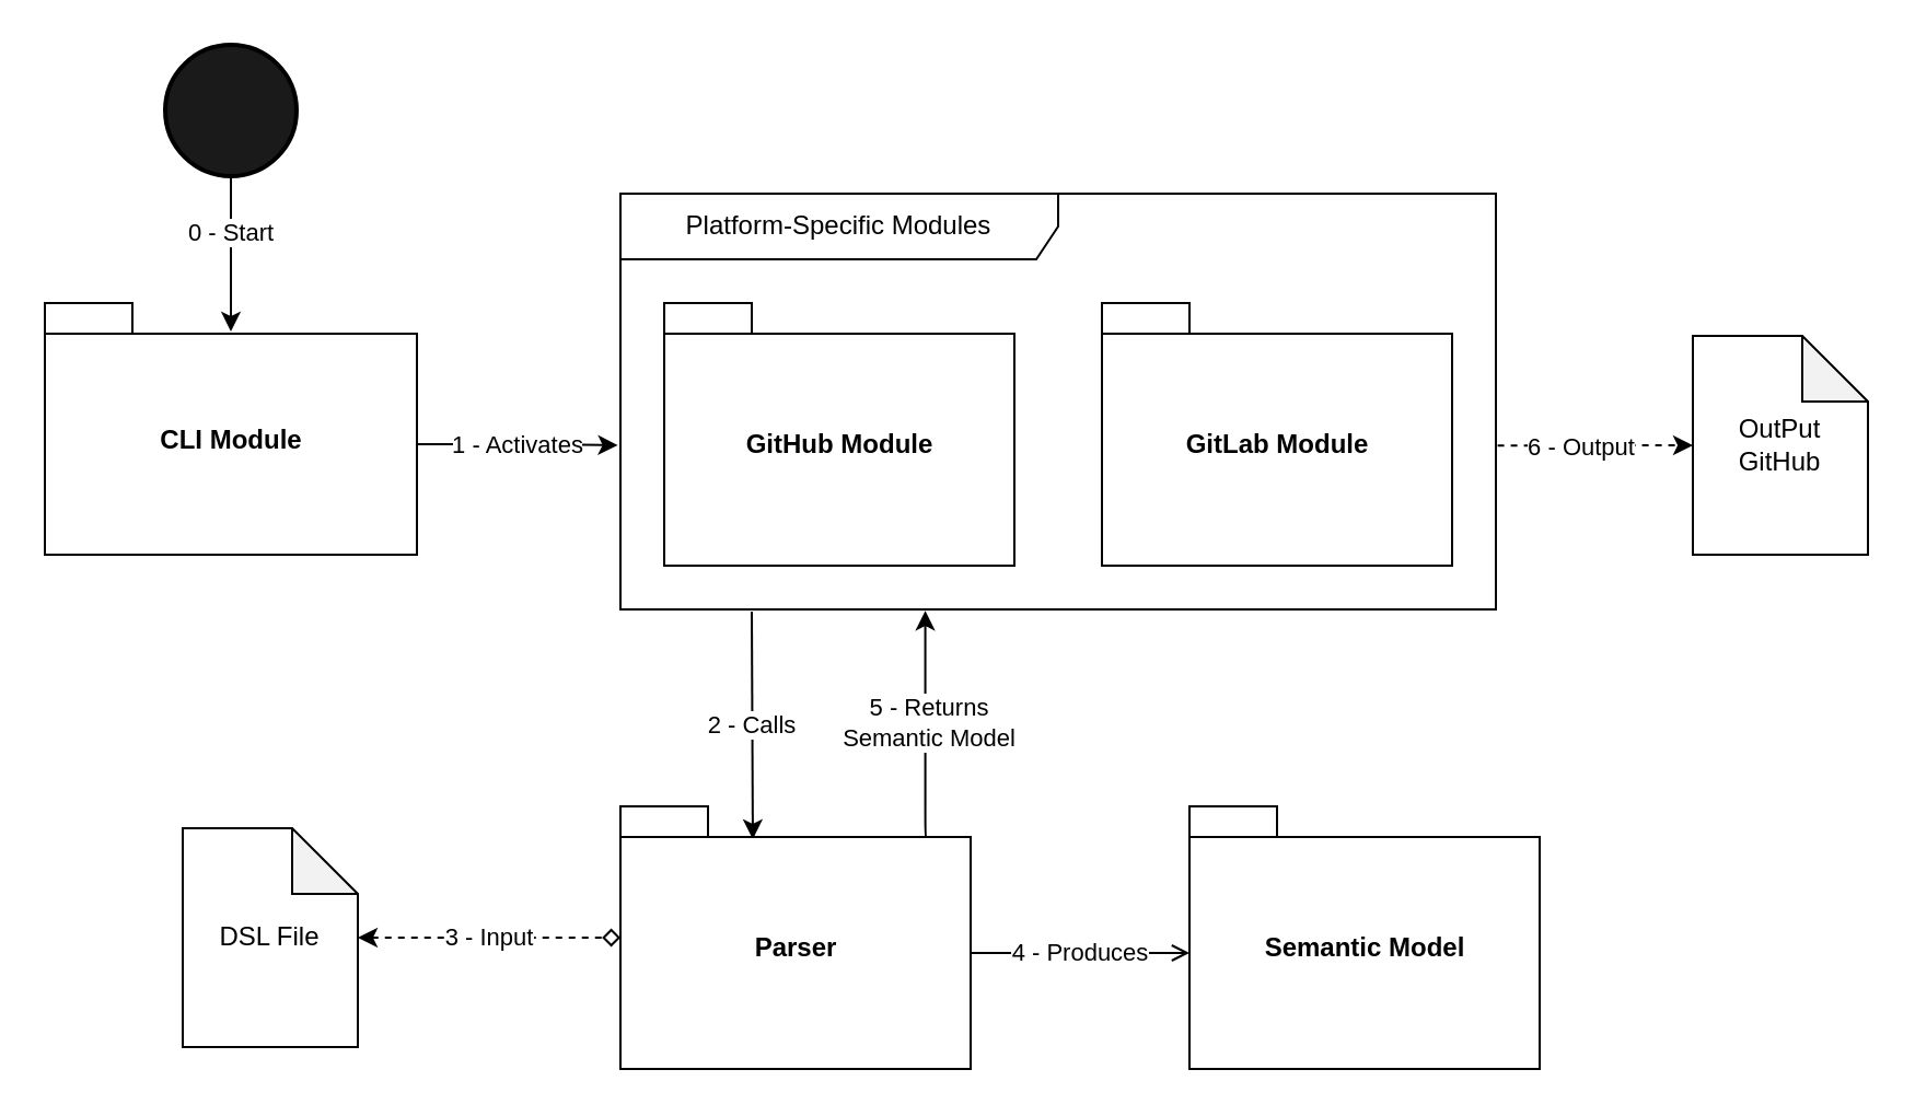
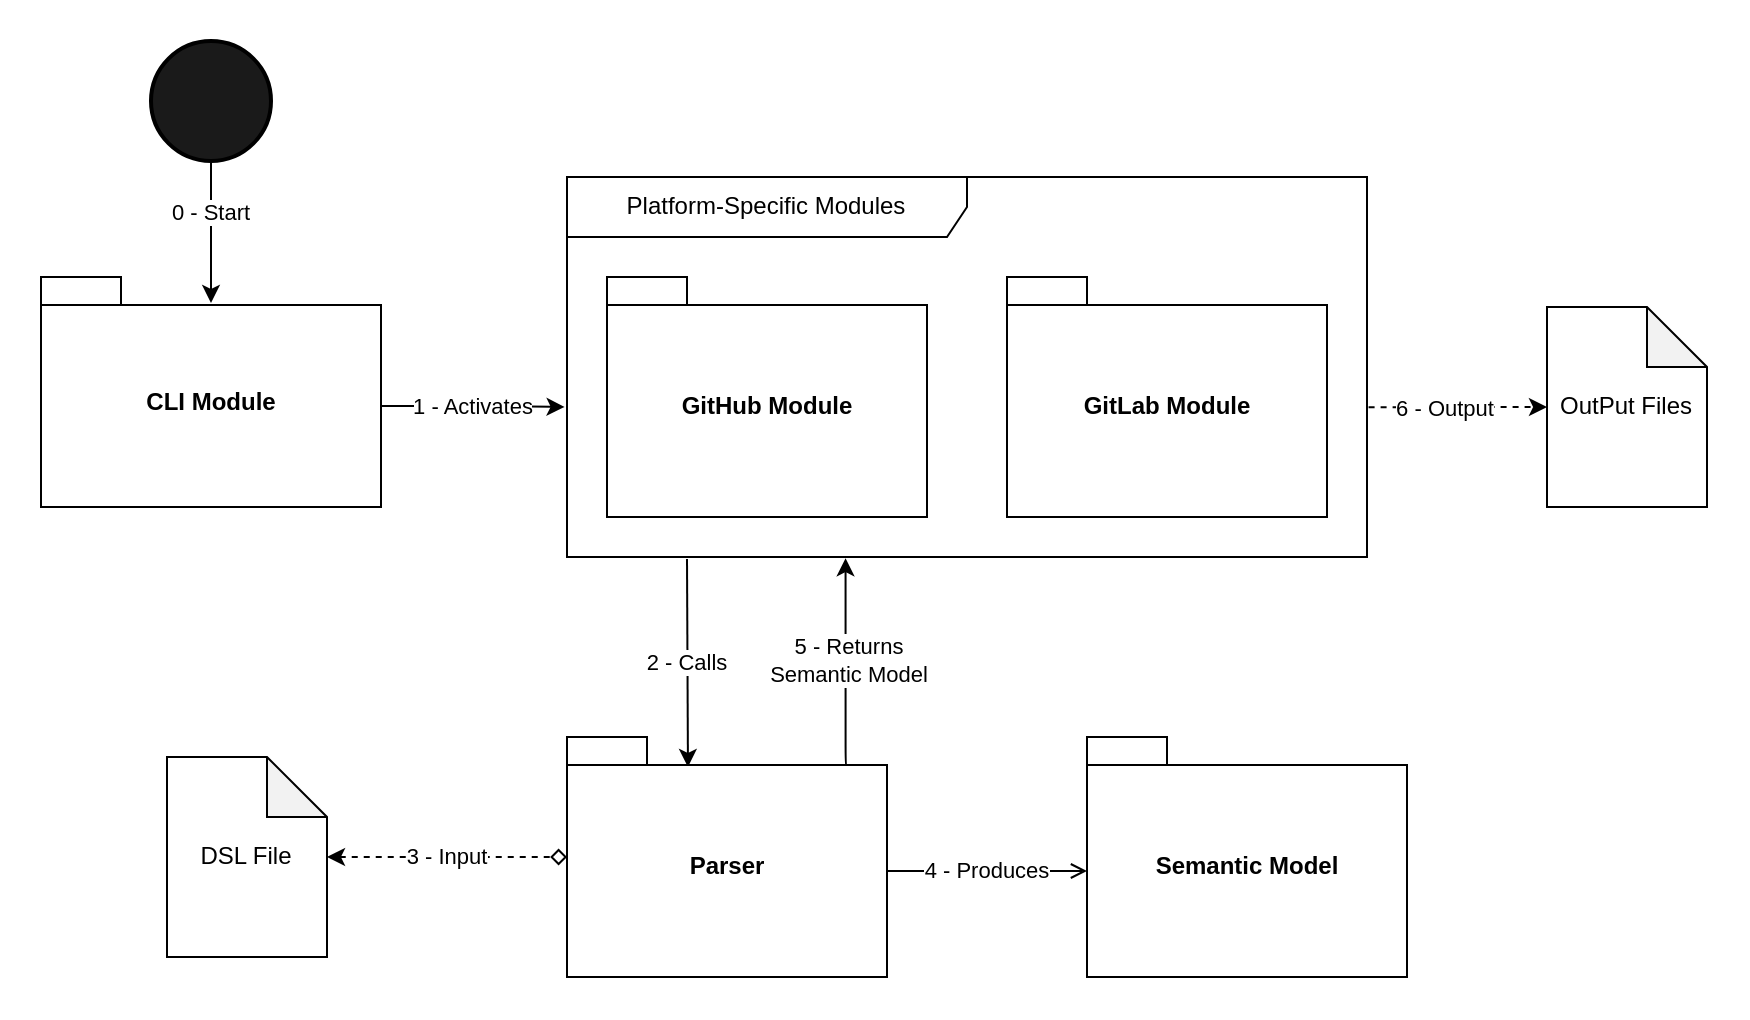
  <mxCell id="0" />
  <mxCell id="1" parent="0" />
  <mxCell id="2" value="Platform-Specific Modules" style="shape=umlFrame;whiteSpace=wrap;html=1;width=200;height=30;" vertex="1" parent="1"><mxGeometry x="283" width="400" height="190" as="geometry" y="88" /></mxCell>
  <mxCell id="3" value="1 - Activates" style="edgeStyle=orthogonalEdgeStyle;html=1;exitX=0;exitY=0;exitDx=170;exitDy=64.5;exitPerimeter=0;entryX=-0.003;entryY=0.605;entryDx=0;entryDy=0;entryPerimeter=0;startArrow=none;startFill=0;endArrow=classic;endFill=1;" edge="1" parent="1" source="4" target="2"><mxGeometry relative="1" as="geometry" /></mxCell>
  <mxCell id="4" value="CLI Module" style="shape=folder;fontStyle=1;spacingTop=10;tabWidth=40;tabHeight=14;tabPosition=left;html=1;" parent="1" vertex="1"><mxGeometry x="20" y="138" width="170" height="115" as="geometry" /></mxCell>
  <mxCell id="5" value="4 - Produces" style="edgeStyle=none;html=1;exitX=0;exitY=0;exitDx=160;exitDy=67;exitPerimeter=0;entryX=0;entryY=0;entryDx=0;entryDy=67;entryPerimeter=0;endArrow=open;" parent="1" source="9" target="10" edge="1"><mxGeometry relative="1" as="geometry" /></mxCell>
  <mxCell id="6" value="2 - Calls" style="edgeStyle=orthogonalEdgeStyle;html=1;exitX=0.378;exitY=0.125;exitDx=0;exitDy=0;exitPerimeter=0;startArrow=classic;startFill=1;endArrow=none;endFill=0;" edge="1" parent="1" source="9"><mxGeometry relative="1" as="geometry"><mxPoint x="343" y="279" as="targetPoint" /><Array as="points" /></mxGeometry></mxCell>
  <mxCell id="7" style="edgeStyle=orthogonalEdgeStyle;html=1;exitX=0.878;exitY=0.108;exitDx=0;exitDy=0;exitPerimeter=0;entryX=0.362;entryY=0.998;entryDx=0;entryDy=0;entryPerimeter=0;startArrow=none;startFill=0;endArrow=classic;endFill=1;" edge="1" parent="1"><mxGeometry relative="1" as="geometry"><mxPoint x="423.48" y="381.96" as="sourcePoint" /><mxPoint x="422.28" y="278.6" as="targetPoint" /><Array as="points"><mxPoint x="423" y="383" /><mxPoint x="422" y="383" /></Array></mxGeometry></mxCell>
  <mxCell id="8" value="5 - Returns &lt;br&gt;Semantic Model" style="edgeLabel;html=1;align=center;verticalAlign=middle;resizable=0;points=[];" vertex="1" connectable="0" parent="7"><mxGeometry x="0.317" y="1" relative="1" as="geometry"><mxPoint x="2" y="14" as="offset" /></mxGeometry></mxCell>
  <mxCell id="9" value="Parser" style="shape=folder;fontStyle=1;spacingTop=10;tabWidth=40;tabHeight=14;tabPosition=left;html=1;" parent="1" vertex="1"><mxGeometry x="283" y="368" width="160" height="120" as="geometry" /></mxCell>
  <mxCell id="10" value="Semantic Model" style="shape=folder;fontStyle=1;spacingTop=10;tabWidth=40;tabHeight=14;tabPosition=left;html=1;" parent="1" vertex="1"><mxGeometry x="543" y="368" width="160" height="120" as="geometry" /></mxCell>
  <mxCell id="11" value="GitHub Module" style="shape=folder;fontStyle=1;spacingTop=10;tabWidth=40;tabHeight=14;tabPosition=left;html=1;" parent="1" vertex="1"><mxGeometry x="303" y="138" width="160" height="120" as="geometry" /></mxCell>
  <mxCell id="12" style="edgeStyle=orthogonalEdgeStyle;html=1;exitX=1.002;exitY=0.606;exitDx=0;exitDy=0;exitPerimeter=0;entryX=0;entryY=0.5;entryDx=0;entryDy=0;entryPerimeter=0;startArrow=none;startFill=0;endArrow=classic;endFill=1;dashed=1;" parent="1" source="2" target="17" edge="1"><mxGeometry relative="1" as="geometry" /></mxCell>
  <mxCell id="13" value="6 - Output" style="edgeLabel;html=1;align=center;verticalAlign=middle;resizable=0;points=[];" parent="12" vertex="1" connectable="0"><mxGeometry x="0.24" relative="1" as="geometry"><mxPoint x="-17" as="offset" /></mxGeometry></mxCell>
  <mxCell id="14" value="GitLab Module" style="shape=folder;fontStyle=1;spacingTop=10;tabWidth=40;tabHeight=14;tabPosition=left;html=1;" parent="1" vertex="1"><mxGeometry x="503" y="138" width="160" height="120" as="geometry" /></mxCell>
  <mxCell id="15" value="3 - Input" style="edgeStyle=none;html=1;dashed=1;startArrow=classic;startFill=1;endArrow=diamond;endFill=0;" parent="1" source="16" target="9" edge="1"><mxGeometry relative="1" as="geometry" /></mxCell>
  <mxCell id="16" value="DSL File" style="shape=note;whiteSpace=wrap;html=1;backgroundOutline=1;darkOpacity=0.05;" parent="1" vertex="1"><mxGeometry x="83" y="378" width="80" height="100" as="geometry" /></mxCell>
- <mxCell id="17" value="OutPut GitHub" style="shape=note;whiteSpace=wrap;html=1;backgroundOutline=1;darkOpacity=0.05;" parent="1" vertex="1"><mxGeometry x="773" y="153" width="80" height="100" as="geometry" /></mxCell>
+ <mxCell id="17" value="OutPut Files" style="shape=note;whiteSpace=wrap;html=1;backgroundOutline=1;darkOpacity=0.05;" parent="1" vertex="1"><mxGeometry x="773" y="153" width="80" height="100" as="geometry" /></mxCell>
  <mxCell id="18" style="edgeStyle=none;html=1;exitX=0.5;exitY=1;exitDx=0;exitDy=0;exitPerimeter=0;startArrow=none;startFill=0;endArrow=classic;endFill=1;" parent="1" edge="1"><mxGeometry relative="1" as="geometry"><mxPoint x="105" y="81" as="sourcePoint" /><mxPoint x="105" y="151" as="targetPoint" /></mxGeometry></mxCell>
  <mxCell id="19" value="0 - Start" style="edgeLabel;html=1;align=center;verticalAlign=middle;resizable=0;points=[];" parent="18" vertex="1" connectable="0"><mxGeometry x="-0.304" y="-1" relative="1" as="geometry"><mxPoint as="offset" /></mxGeometry></mxCell>
  <mxCell id="20" value="" style="strokeWidth=2;html=1;shape=mxgraph.flowchart.start_2;whiteSpace=wrap;fillColor=#1A1A1A;" parent="1" vertex="1"><mxGeometry x="75" y="20" width="60" height="60" as="geometry" /></mxCell>
